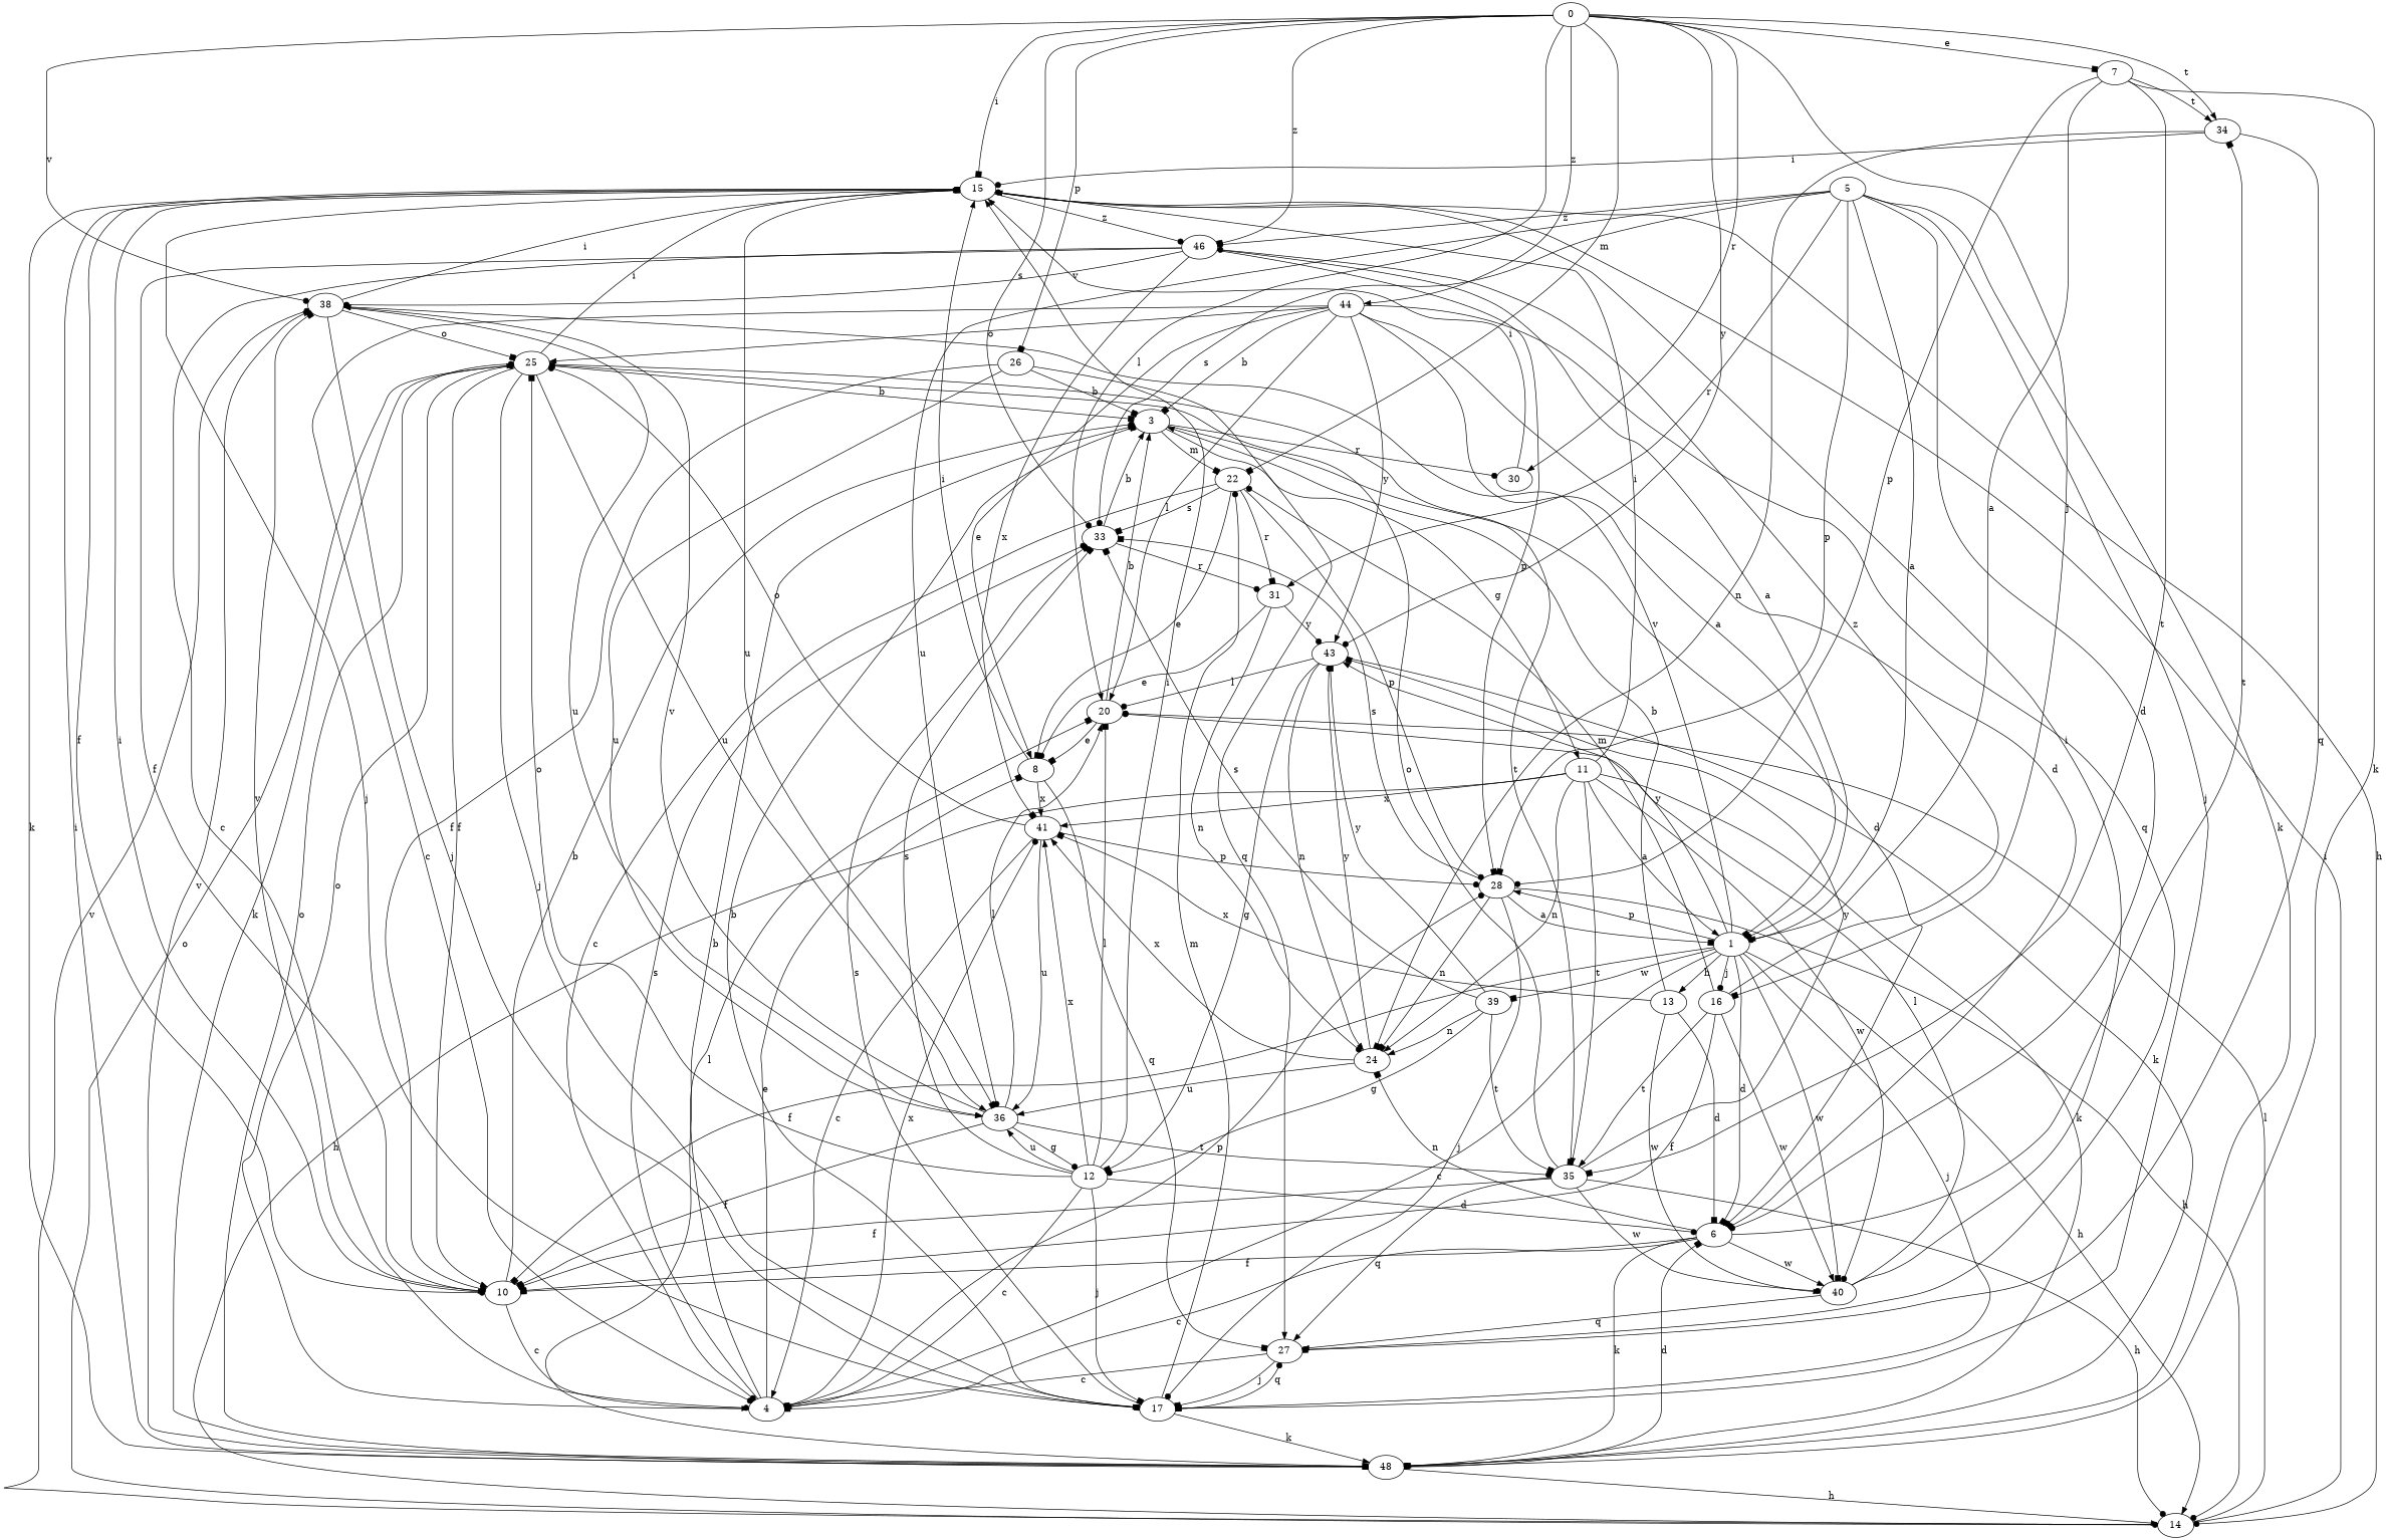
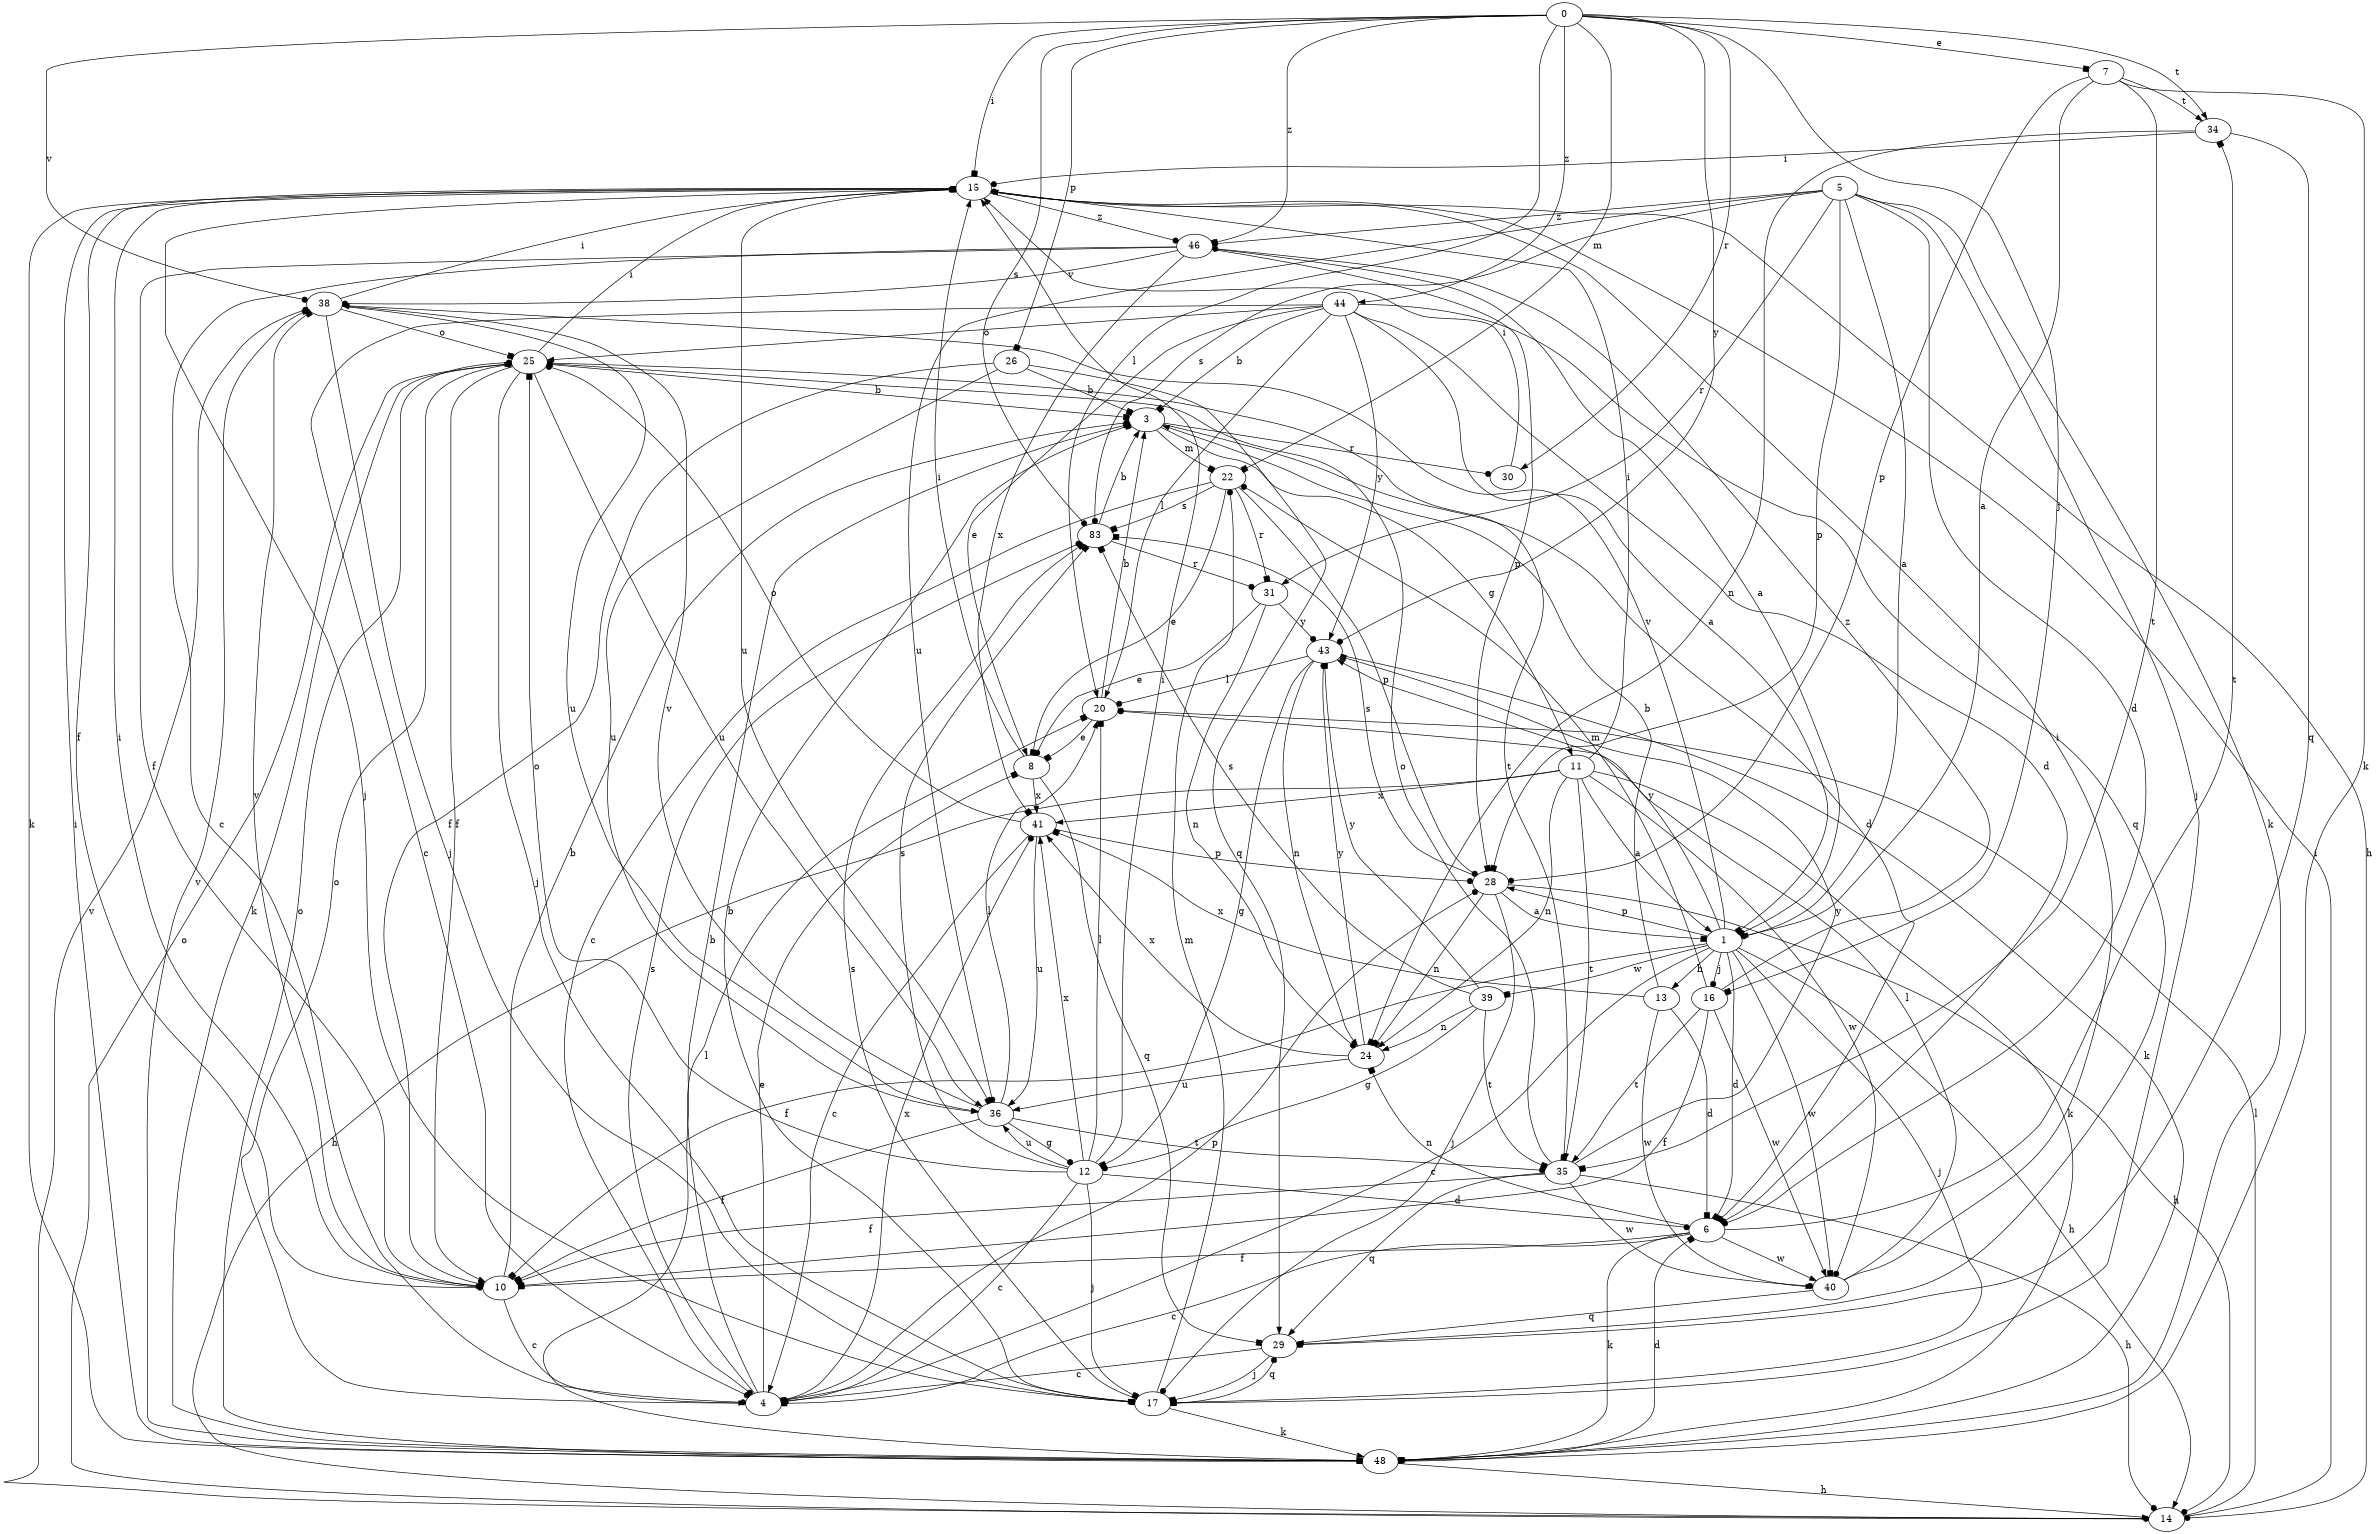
  strict digraph {
    edge [arrowhead=box]
    0
    7
    15
    16
    20
    22
    26
    30
-   33
+   33 [label=83]
    34
    38
    44
    46
    43
    1
    28
    n17 [label=48]
    35
    10
    14
    17
    36
    40
    3
    8
    4
    31
-   29 [label=27]
+   29
    24
    25
    6
    41
    13
    39
    5
    12
    11
    0 -> 7 [label=e]
    0 -> 15 [label=i]
    0 -> 16 [label=j]
    0 -> 20 [arrowhead=normal label=l]
    0 -> 22 [label=m]
    0 -> 26 [label=p]
    0 -> 30 [arrowhead=normal label=r]
    0 -> 33 [arrowhead=dot label=s]
    0 -> 34 [arrowhead=normal label=t]
    0 -> 38 [arrowhead=dot label=v]
    0 -> 44 [arrowhead=normal label=z]
    0 -> 46 [label=z]
    0 -> 43 [arrowhead=dot label=y]
    7 -> 34 [arrowhead=normal label=t]
    7 -> 1 [arrowhead=normal label=a]
    7 -> 28 [arrowhead=dot label=p]
    7 -> n17 [label=k]
    7 -> 35 [label=t]
    15 -> 46 [arrowhead=dot label=z]
    15 -> n17 [label=k]
    15 -> 10 [arrowhead=dot label=f]
    15 -> 14 [arrowhead=dot label=h]
    15 -> 17 [arrowhead=normal label=j]
    15 -> 36 [label=u]
    16 -> 22 [arrowhead=dot label=m]
    16 -> 46 [arrowhead=dot label=z]
    16 -> 35 [arrowhead=normal label=t]
    16 -> 10 [label=f]
    16 -> 40 [arrowhead=normal label=w]
    20 -> 3 [arrowhead=normal label=b]
    20 -> 8 [label=e]
    22 -> 33 [label=s]
    22 -> 28 [arrowhead=dot label=p]
    22 -> 8 [label=e]
    22 -> 4 [arrowhead=dot label=c]
    22 -> 31 [label=r]
    26 -> 10 [label=f]
    26 -> 36 [arrowhead=normal label=u]
    26 -> 3 [label=b]
    26 -> 29 [arrowhead=normal label=q]
    30 -> 15 [arrowhead=normal label=i]
    33 -> 3 [arrowhead=normal label=b]
    33 -> 31 [arrowhead=dot label=r]
    34 -> 15 [arrowhead=dot label=i]
    34 -> 29 [label=q]
    34 -> 24 [label=n]
    38 -> 15 [label=i]
    38 -> 17 [label=j]
    38 -> 36 [arrowhead=normal label=u]
    38 -> 25 [label=o]
    44 -> 20 [arrowhead=normal label=l]
    44 -> 43 [arrowhead=normal label=y]
    44 -> 1 [label=a]
    44 -> 3 [label=b]
    44 -> 8 [arrowhead=normal label=e]
    44 -> 4 [arrowhead=dot label=c]
    44 -> 29 [arrowhead=dot label=q]
    44 -> 25 [arrowhead=normal label=o]
    44 -> 6 [arrowhead=dot label=d]
    46 -> 38 [arrowhead=dot label=v]
    46 -> 1 [arrowhead=dot label=a]
    46 -> 28 [label=p]
    46 -> 10 [arrowhead=normal label=f]
    46 -> 4 [arrowhead=dot label=c]
    46 -> 41 [label=x]
    43 -> 20 [arrowhead=dot label=l]
    43 -> n17 [label=k]
    43 -> 24 [arrowhead=normal label=n]
    43 -> 12 [label=g]
    1 -> 16 [arrowhead=dot label=j]
    1 -> 38 [arrowhead=normal label=v]
    1 -> 43 [arrowhead=normal label=y]
    1 -> 28 [arrowhead=normal label=p]
    1 -> 10 [label=f]
    1 -> 14 [arrowhead=normal label=h]
    1 -> 17 [label=j]
    1 -> 40 [label=w]
    1 -> 4 [label=c]
    1 -> 6 [label=d]
    1 -> 13 [arrowhead=normal label=h]
    1 -> 39 [label=w]
    28 -> 33 [label=s]
    28 -> 1 [label=a]
    28 -> 14 [arrowhead=dot label=h]
    28 -> 17 [arrowhead=dot label=j]
    28 -> 24 [label=n]
    n17 -> 15 [label=i]
    n17 -> 38 [arrowhead=normal label=v]
    n17 -> 14 [arrowhead=normal label=h]
    n17 -> 3 [arrowhead=normal label=b]
    n17 -> 25 [arrowhead=dot label=o]
    n17 -> 6 [label=d]
    35 -> 43 [label=y]
    35 -> 10 [label=f]
    35 -> 14 [arrowhead=dot label=h]
    35 -> 40 [arrowhead=dot label=w]
    35 -> 29 [arrowhead=normal label=q]
    35 -> 25 [label=o]
    10 -> 15 [arrowhead=dot label=i]
    10 -> 38 [label=v]
    10 -> 3 [arrowhead=dot label=b]
    10 -> 4 [arrowhead=normal label=c]
    14 -> 15 [arrowhead=normal label=i]
    14 -> 20 [arrowhead=dot label=l]
    14 -> 38 [arrowhead=dot label=v]
    14 -> 25 [arrowhead=normal label=o]
    17 -> 22 [arrowhead=dot label=m]
    17 -> 33 [label=s]
    17 -> n17 [arrowhead=normal label=k]
    17 -> 3 [label=b]
    17 -> 29 [arrowhead=dot label=q]
    36 -> 20 [arrowhead=normal label=l]
    36 -> 38 [arrowhead=normal label=v]
    36 -> 35 [arrowhead=dot label=t]
    36 -> 10 [label=f]
    36 -> 12 [arrowhead=dot label=g]
    40 -> 15 [arrowhead=normal label=i]
    40 -> 20 [arrowhead=dot label=l]
    40 -> 29 [arrowhead=normal label=q]
    3 -> 22 [label=m]
    3 -> 30 [arrowhead=dot label=r]
    3 -> 6 [arrowhead=dot label=d]
    3 -> 11 [arrowhead=normal label=g]
    8 -> 15 [arrowhead=normal label=i]
    8 -> 29 [label=q]
    8 -> 41 [arrowhead=normal label=x]
    4 -> 20 [label=l]
    4 -> 33 [arrowhead=dot label=s]
    4 -> 28 [arrowhead=dot label=p]
    4 -> 8 [label=e]
    4 -> 25 [arrowhead=dot label=o]
    4 -> 41 [arrowhead=dot label=x]
    31 -> 43 [arrowhead=dot label=y]
    31 -> 8 [arrowhead=dot label=e]
    31 -> 24 [arrowhead=dot label=n]
    29 -> 17 [label=j]
    29 -> 4 [label=c]
    24 -> 43 [arrowhead=dot label=y]
    24 -> 36 [arrowhead=normal label=u]
    24 -> 41 [arrowhead=normal label=x]
    25 -> 15 [arrowhead=normal label=i]
    25 -> n17 [label=k]
    25 -> 35 [label=t]
    25 -> 10 [arrowhead=normal label=f]
    25 -> 17 [arrowhead=dot label=j]
    25 -> 36 [arrowhead=normal label=u]
    25 -> 3 [label=b]
    6 -> 34 [label=t]
    6 -> n17 [arrowhead=dot label=k]
    6 -> 10 [label=f]
    6 -> 40 [arrowhead=normal label=w]
    6 -> 4 [label=c]
    6 -> 24 [label=n]
    41 -> 28 [arrowhead=dot label=p]
    41 -> 36 [arrowhead=normal label=u]
    41 -> 4 [arrowhead=normal label=c]
    41 -> 25 [arrowhead=dot label=o]
    13 -> 40 [arrowhead=normal label=w]
    13 -> 3 [arrowhead=normal label=b]
    13 -> 6 [label=d]
    13 -> 41 [label=x]
    39 -> 33 [label=s]
    39 -> 43 [label=y]
    39 -> 35 [label=t]
    39 -> 24 [arrowhead=normal label=n]
    39 -> 12 [arrowhead=dot label=g]
    5 -> 33 [arrowhead=dot label=s]
    5 -> 46 [arrowhead=dot label=z]
    5 -> 1 [arrowhead=dot label=a]
    5 -> 28 [label=p]
    5 -> n17 [arrowhead=normal label=k]
    5 -> 17 [label=j]
    5 -> 36 [arrowhead=dot label=u]
    5 -> 31 [arrowhead=normal label=r]
    5 -> 6 [arrowhead=dot label=d]
    12 -> 15 [arrowhead=normal label=i]
    12 -> 20 [label=l]
    12 -> 33 [label=s]
    12 -> 17 [label=j]
    12 -> 36 [arrowhead=normal label=u]
    12 -> 4 [arrowhead=normal label=c]
    12 -> 25 [label=o]
    12 -> 6 [arrowhead=dot label=d]
    12 -> 41 [arrowhead=normal label=x]
    11 -> 15 [arrowhead=dot label=i]
    11 -> 1 [arrowhead=normal label=a]
    11 -> n17 [arrowhead=dot label=k]
    11 -> 35 [arrowhead=normal label=t]
    11 -> 14 [arrowhead=dot label=h]
    11 -> 40 [arrowhead=dot label=w]
    11 -> 24 [arrowhead=normal label=n]
    11 -> 41 [arrowhead=normal label=x]
  }
